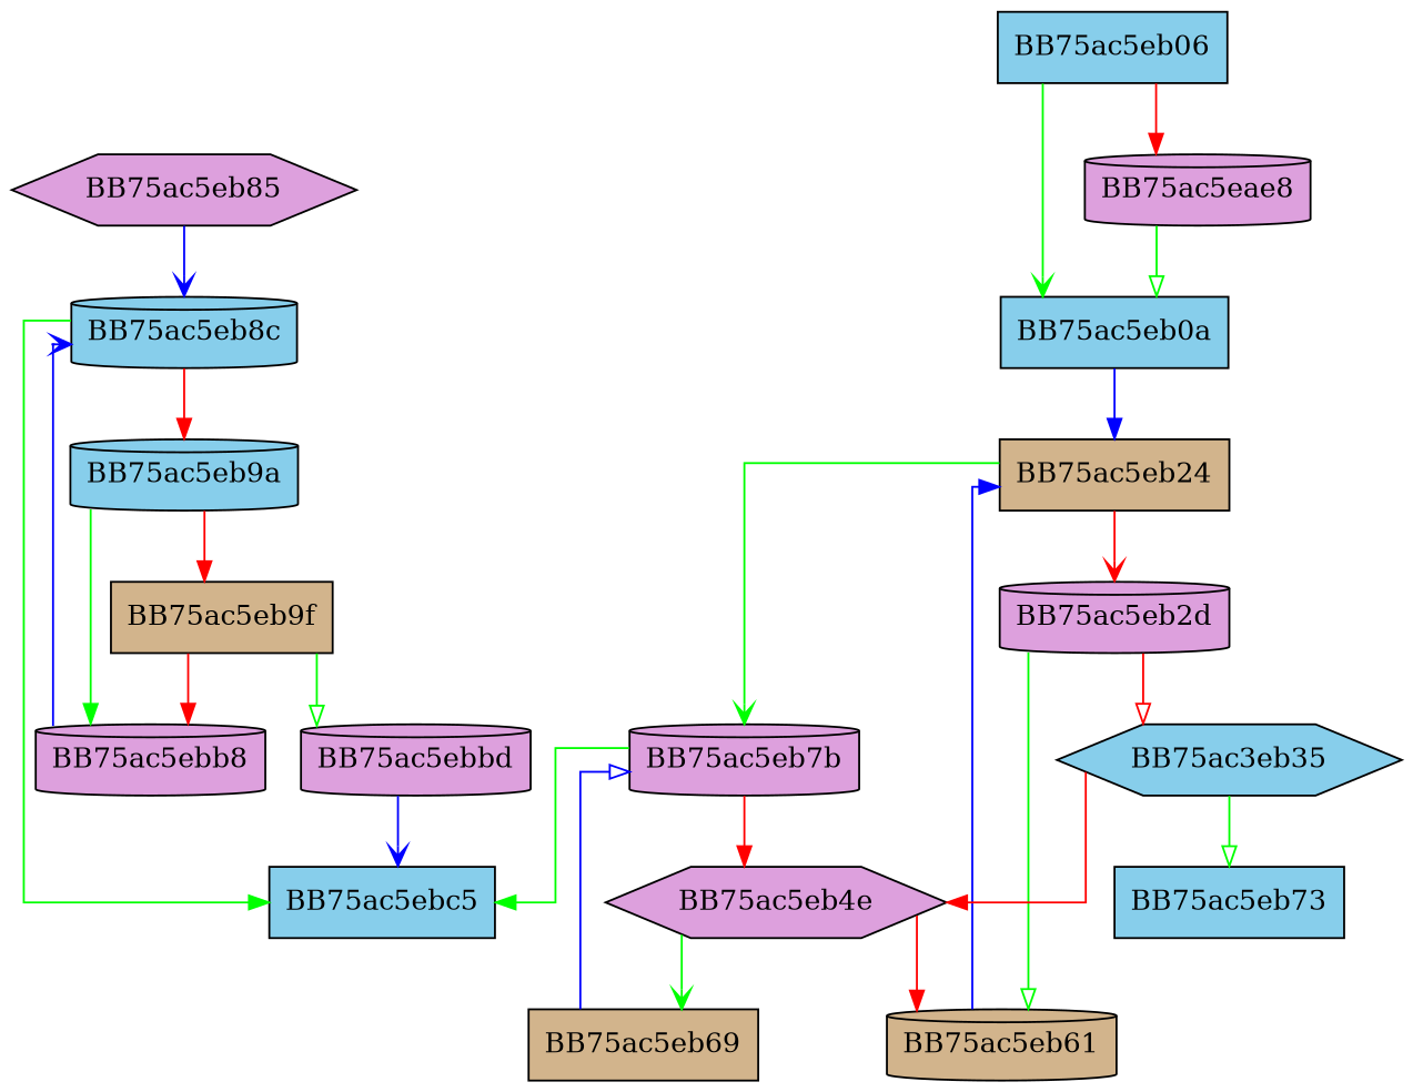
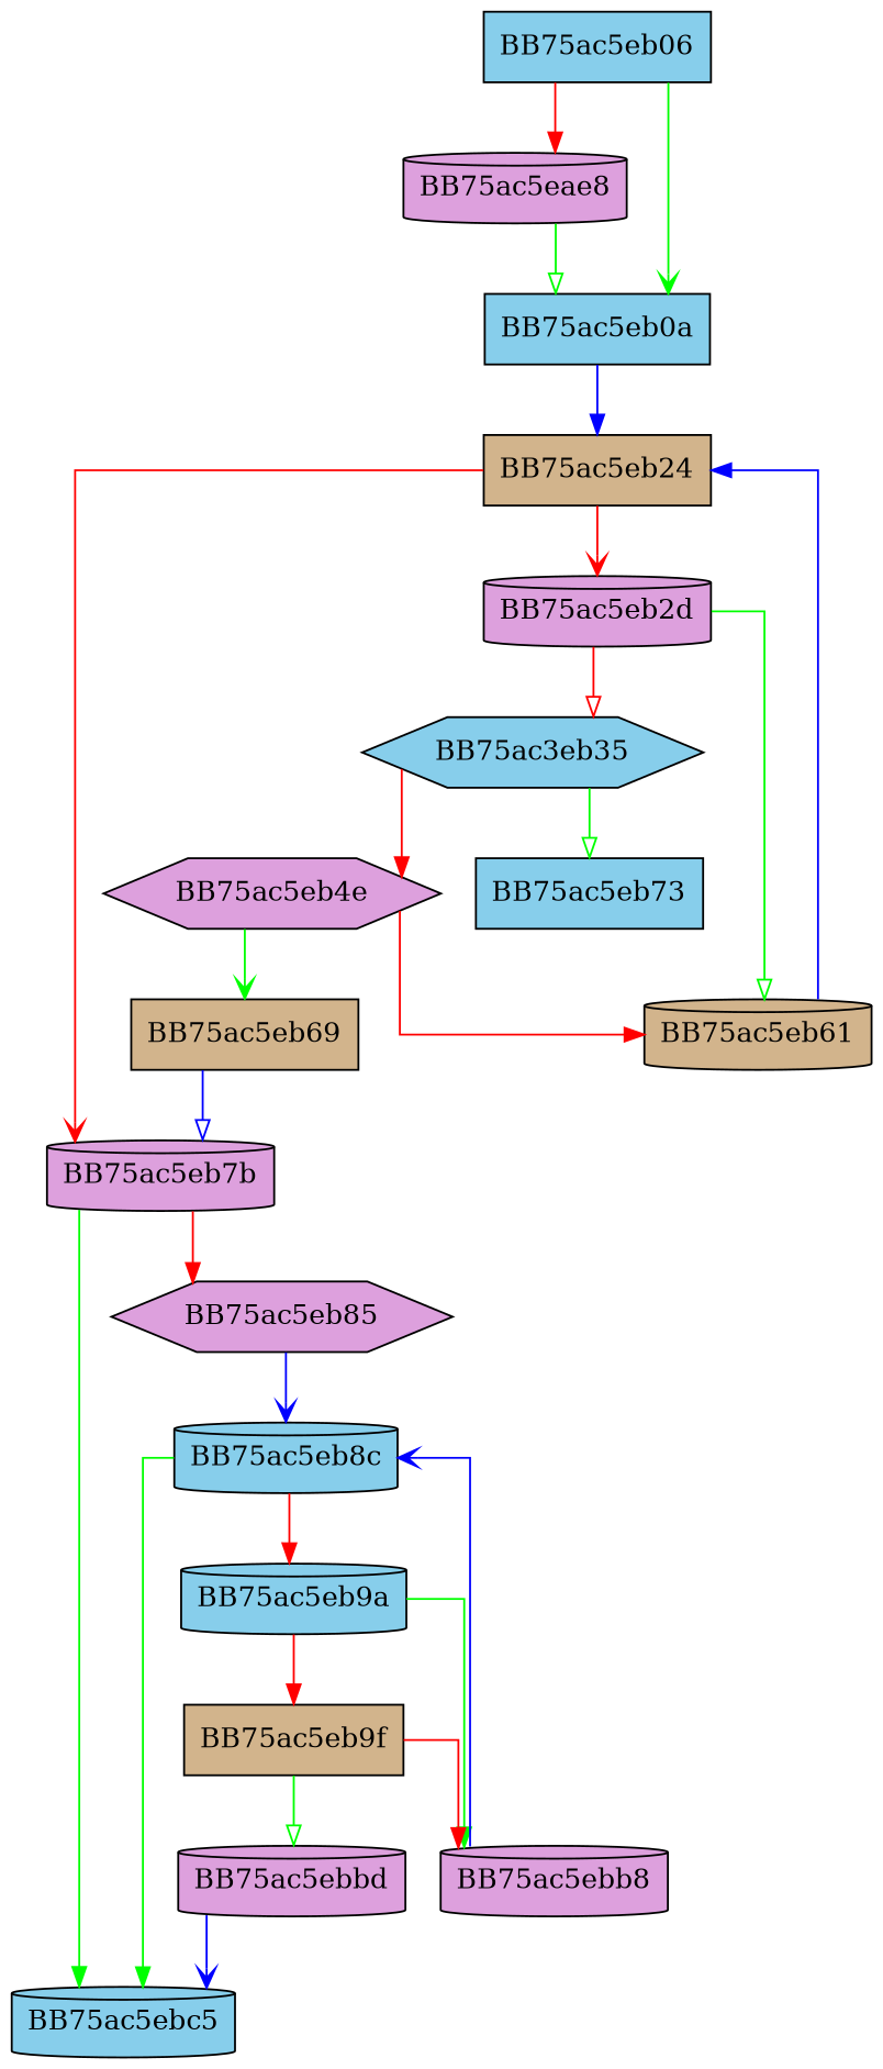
  digraph {
    splines=ortho
    node [fillcolor=skyblue shape=cylinder style=filled]
    edge [arrowhead=normal color=green]
    BB75ac5eb0a [shape=box]
    BB75ac5eae8 [fillcolor=plum]
    BB75ac5eb24 [fillcolor=tan shape=box]
    BB75ac5eb06 [shape=box]
    BB75ac5eb7b [fillcolor=plum]
    BB75ac5eb2d [fillcolor=plum]
-   BB75ac5ebc5 [shape=box]
+   BB75ac5ebc5
    BB75ac5eb85 [fillcolor=plum shape=hexagon]
    BB75ac5eb61 [fillcolor=tan]
    n10 [label=BB75ac3eb35 shape=hexagon]
    BB75ac5eb8c
    BB75ac5eb73 [shape=box]
    BB75ac5eb4e [fillcolor=plum shape=hexagon]
    BB75ac5eb69 [fillcolor=tan shape=box]
    BB75ac5eb9a
    BB75ac5ebb8 [fillcolor=plum]
    BB75ac5eb9f [fillcolor=tan shape=box]
    BB75ac5ebbd [fillcolor=plum]
    BB75ac5eb0a -> BB75ac5eb24 [color=blue]
    BB75ac5eae8 -> BB75ac5eb0a [arrowhead=onormal]
-   BB75ac5eb24 -> BB75ac5eb7b [arrowhead=vee]
+   BB75ac5eb24 -> BB75ac5eb7b [arrowhead=vee color=red]
    BB75ac5eb24 -> BB75ac5eb2d [arrowhead=vee color=red]
    BB75ac5eb06 -> BB75ac5eb0a [arrowhead=vee]
    BB75ac5eb06 -> BB75ac5eae8 [color=red]
    BB75ac5eb7b -> BB75ac5ebc5
-   BB75ac5eb7b -> BB75ac5eb4e [color=red]
+   BB75ac5eb7b -> BB75ac5eb85 [color=red]
    BB75ac5eb2d -> BB75ac5eb61 [arrowhead=onormal]
    BB75ac5eb2d -> n10 [arrowhead=onormal color=red]
    BB75ac5eb85 -> BB75ac5eb8c [arrowhead=vee color=blue]
    BB75ac5eb61 -> BB75ac5eb24 [color=blue]
    n10 -> BB75ac5eb73 [arrowhead=onormal]
    n10 -> BB75ac5eb4e [color=red]
    BB75ac5eb8c -> BB75ac5ebc5
    BB75ac5eb8c -> BB75ac5eb9a [color=red]
    BB75ac5eb4e -> BB75ac5eb61 [color=red]
    BB75ac5eb4e -> BB75ac5eb69 [arrowhead=vee]
    BB75ac5eb69 -> BB75ac5eb7b [arrowhead=onormal color=blue]
    BB75ac5eb9a -> BB75ac5ebb8
    BB75ac5eb9a -> BB75ac5eb9f [color=red]
    BB75ac5ebb8 -> BB75ac5eb8c [arrowhead=vee color=blue]
    BB75ac5eb9f -> BB75ac5ebb8 [color=red]
    BB75ac5eb9f -> BB75ac5ebbd [arrowhead=onormal]
    BB75ac5ebbd -> BB75ac5ebc5 [arrowhead=vee color=blue]
  }
